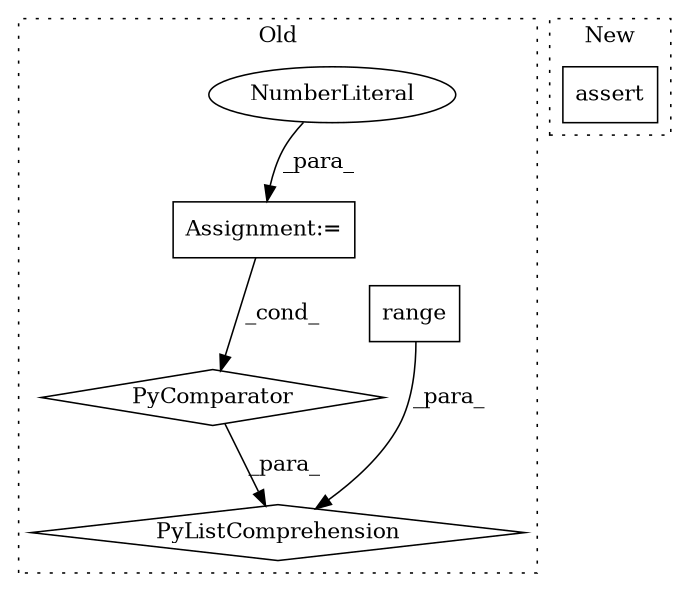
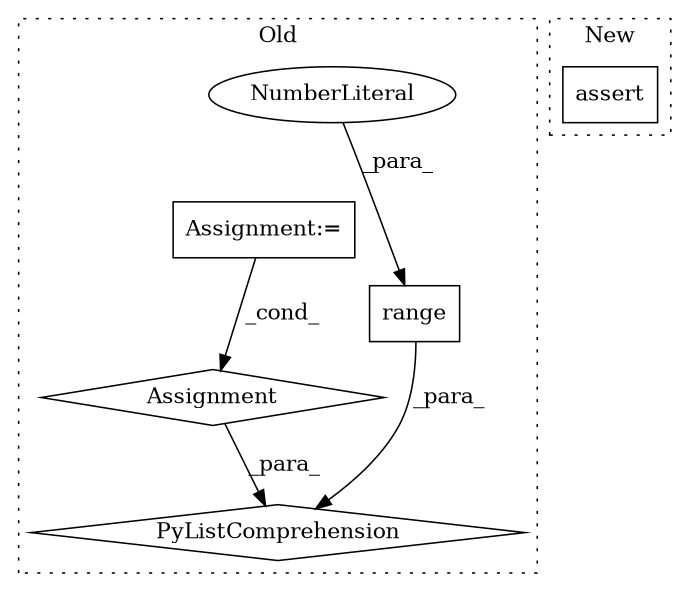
  digraph {
    node [l=24 s=6542 shape=box]
-   n1 [a=113 label=PyComparator shape=diamond]
+   n1 [a=113 label=Assignment shape=diamond]
    n2 [a=7 label="Assignment:="]
    n3 [a=109 l=91 label=PyListComprehension s=6483 shape=diamond]
    n4 [a=32 l="6,1" label=range s="6549,6556"]
    n5 [a=34 l=1 label=NumberLiteral s=6555 shape=ellipse]
    n6 [a=6 l=7 label=assert s=6956]
    subgraph cluster_1 {
      label=Old
      style=dotted
      n1
      n2
      n3
      n4
      n5
    }
    subgraph cluster_2 {
      label=New
      style=dotted
      n6
    }
    n1 -> n3 [label=_para_]
    n2 -> n1 [label=_cond_]
    n4 -> n3 [label=_para_]
-   n5 -> n2 [label=_para_]
+   n5 -> n4 [label=_para_]
  }
